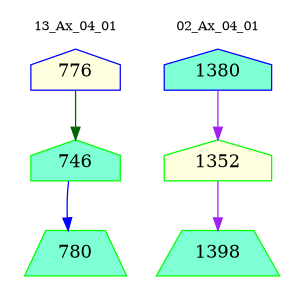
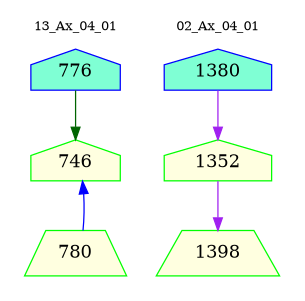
  digraph {
    node [color=green fillcolor=aquamarine shape=house style=filled]
    edge [color=purple]
-   n1 [color=blue fillcolor=lightyellow label=776]
-   n2 [label=746]
-   n3 [label=780 shape=trapezium]
+   n1 [color=blue label=776]
+   n2 [fillcolor=lightyellow label=746]
+   n3 [fillcolor=lightyellow label=780 shape=trapezium]
    n4 [color=blue label=1380]
    n5 [fillcolor=lightyellow label=1352]
-   n6 [label=1398 shape=trapezium]
+   n6 [fillcolor=lightyellow label=1398 shape=trapezium]
    subgraph cluster_1 {
      color=white
      fontsize=10
      label="13_Ax_04_01"
      n1
      n2
      n3
    }
    subgraph cluster_2 {
      color=white
      fontsize=10
      label="02_Ax_04_01"
      n4
      n5
      n6
    }
    n1 -> n2 [color=darkgreen]
-   n2 -> n3 [color=blue]
+   n3 -> n2 [color=blue]
    n4 -> n5
    n5 -> n6
  }
